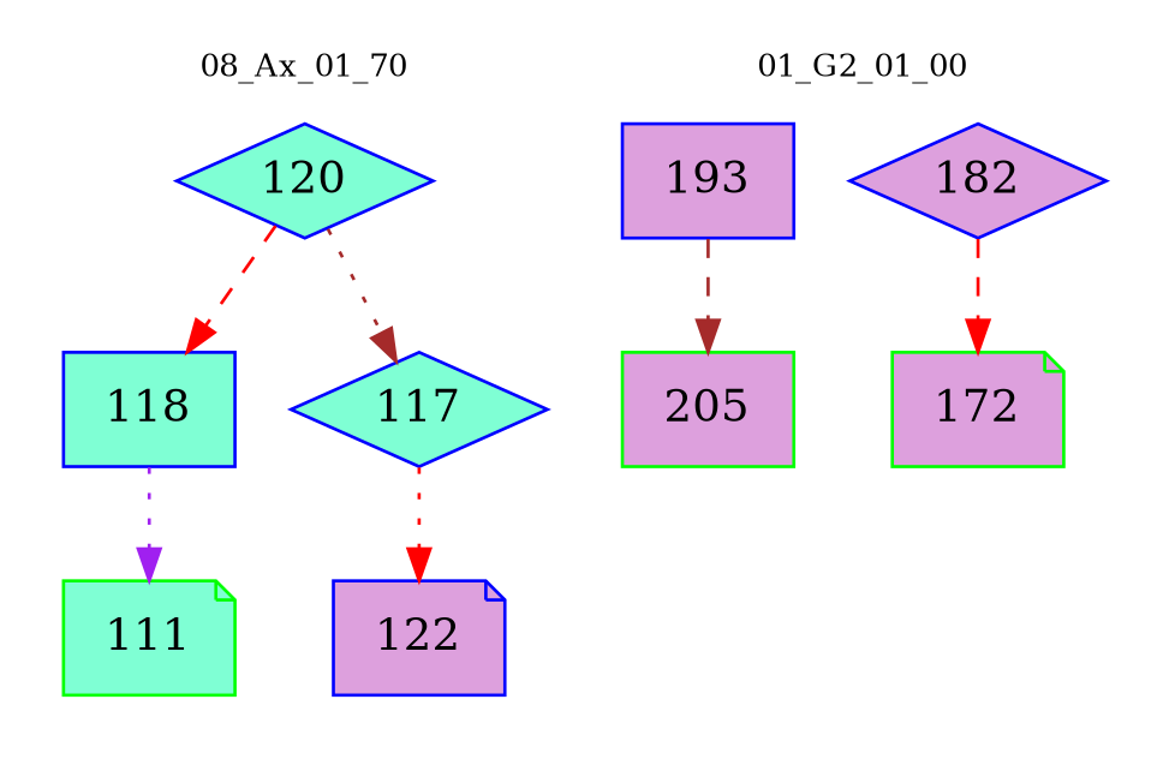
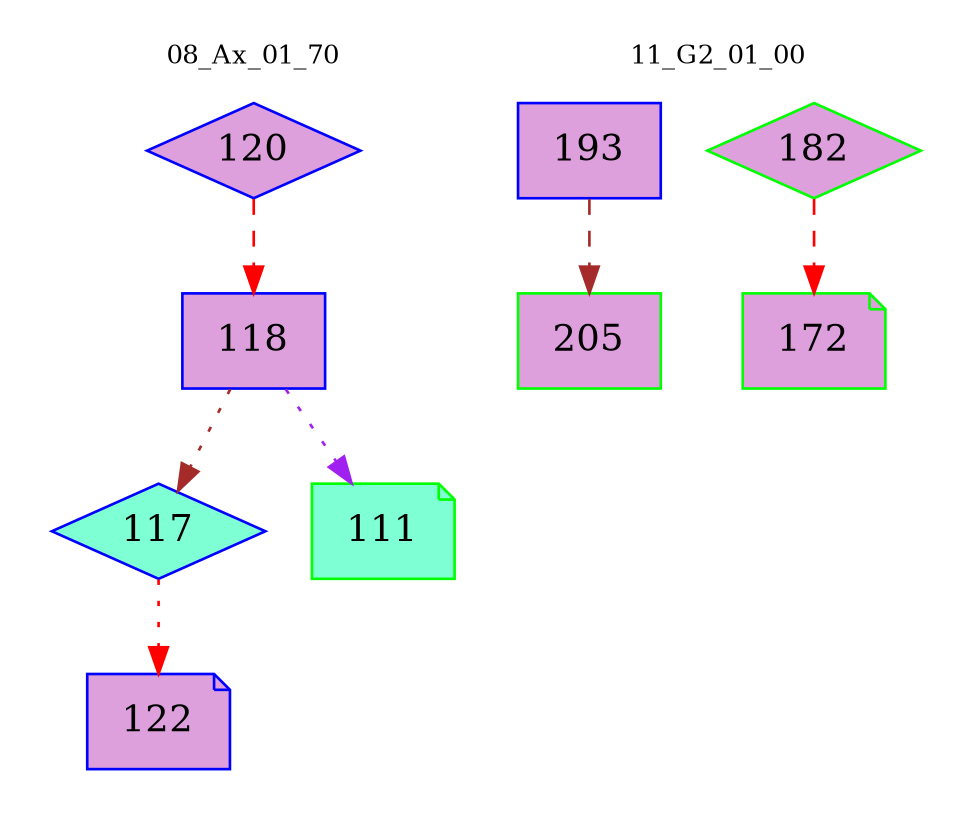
  digraph {
    node [color=blue fillcolor=plum shape=diamond style=filled]
    edge [color=red style=dashed]
-   n1 [fillcolor=aquamarine label=120]
-   n2 [fillcolor=aquamarine label=118 shape=box]
+   n1 [label=120]
+   n2 [label=118 shape=box]
    n3 [fillcolor=aquamarine label=117]
    n4 [color=green fillcolor=aquamarine label=111 shape=note]
    n5 [label=122 shape=note]
-   n6 [label=182]
+   n6 [color=green label=182]
    n7 [label=193 shape=box]
    n8 [color=green label=172 shape=note]
    n9 [color=green label=205 shape=box]
    subgraph cluster_1 {
      color=white
      fontsize=10
      label="08_Ax_01_70"
      n1
      n2
      n3
      n4
      n5
    }
    subgraph cluster_2 {
      color=white
      fontsize=10
-     label="01_G2_01_00"
+     label="11_G2_01_00"
      n6
      n7
      n8
      n9
    }
    n1 -> n2
-   n1 -> n3 [color=brown style=dotted]
+   n2 -> n3 [color=brown style=dotted]
    n2 -> n4 [color=purple style=dotted]
    n3 -> n5 [style=dotted]
    n6 -> n8
    n7 -> n9 [color=brown]
  }
